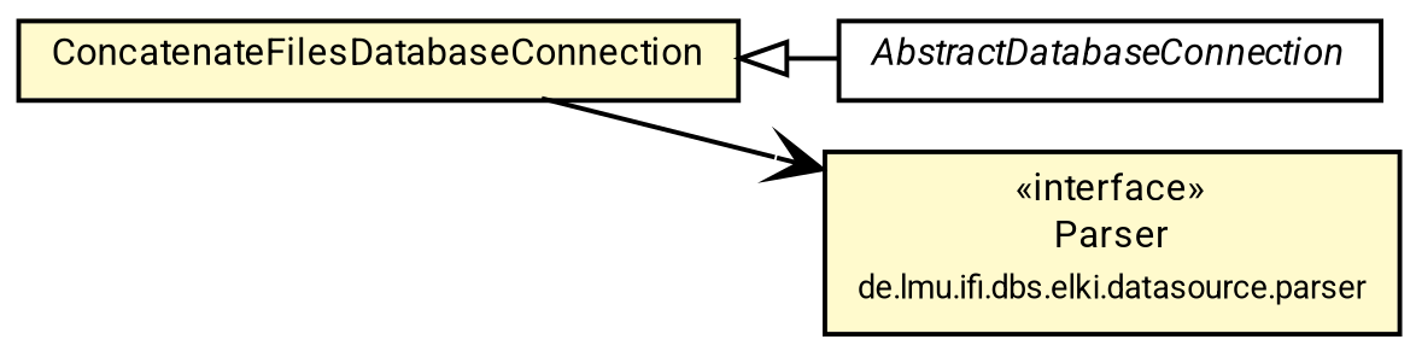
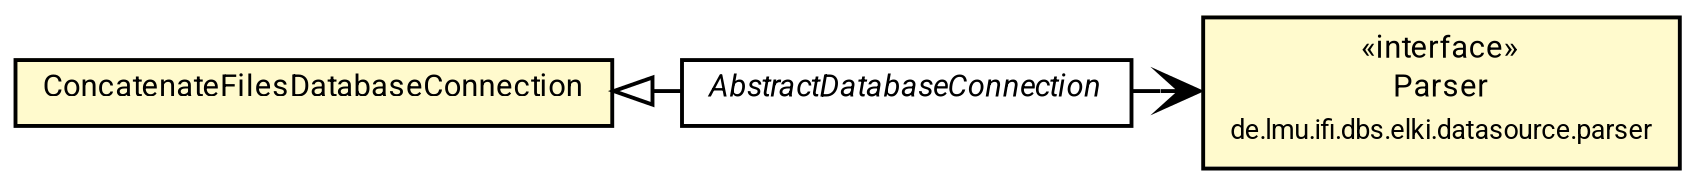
  digraph {
    nodesep=0.15
    rankdir=LR
    ranksep=0.25
    node [fontcolor=black fontname=Roboto fontsize=8 margin=0 shape=plaintext]
    edge [color=black fontname=Roboto fontsize=7 labelfontname=Roboto labelfontsize=7]
    n1 [height=0 label=<<table title="de.lmu.ifi.dbs.elki.datasource.AbstractDatabaseConnection" border="0" cellborder="1" cellspacing="0" cellpadding="2" href="AbstractDatabaseConnection.html" target="_parent"> 		<tr><td><table border="0" cellspacing="0" cellpadding="1"> 		<tr><td align="center" balign="center"> <font face="Roboto"><i>AbstractDatabaseConnection</i></font> </td></tr> 		</table></td></tr> 		</table>> width=0]
    n2 [height=0 label=<<table title="de.lmu.ifi.dbs.elki.datasource.ConcatenateFilesDatabaseConnection" border="0" cellborder="1" cellspacing="0" cellpadding="2" bgcolor="lemonChiffon" href="ConcatenateFilesDatabaseConnection.html" target="_parent"> 		<tr><td><table border="0" cellspacing="0" cellpadding="1"> 		<tr><td align="center" balign="center"> <font face="Roboto">ConcatenateFilesDatabaseConnection</font> </td></tr> 		</table></td></tr> 		</table>> width=0]
    n3 [height=0 label=<<table title="de.lmu.ifi.dbs.elki.datasource.parser.Parser" border="0" cellborder="1" cellspacing="0" cellpadding="2" bgcolor="LemonChiffon" href="parser/Parser.html" target="_parent"> 		<tr><td><table border="0" cellspacing="0" cellpadding="1"> 		<tr><td align="center" balign="center"> &#171;interface&#187; </td></tr> 		<tr><td align="center" balign="center"> <font face="Roboto">Parser</font> </td></tr> 		<tr><td align="center" balign="center"> <font face="Roboto" point-size="7.0">de.lmu.ifi.dbs.elki.datasource.parser</font> </td></tr> 		</table></td></tr> 		</table>> width=0]
    n2 -> n1 [arrowtail=empty dir=back weight=10]
-   n2 -> n3 [arrowhead=open weight=1]
+   n1 -> n3 [arrowhead=open weight=1]
  }
